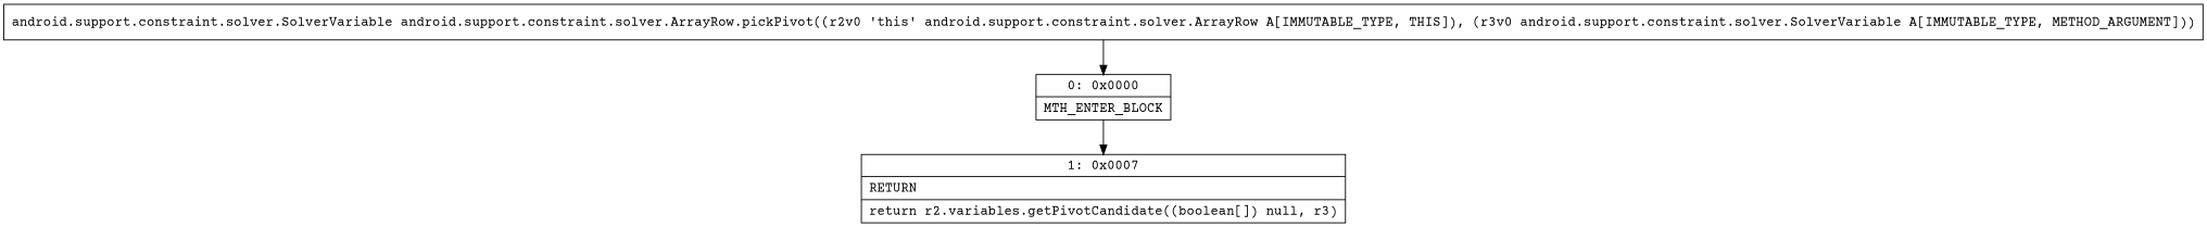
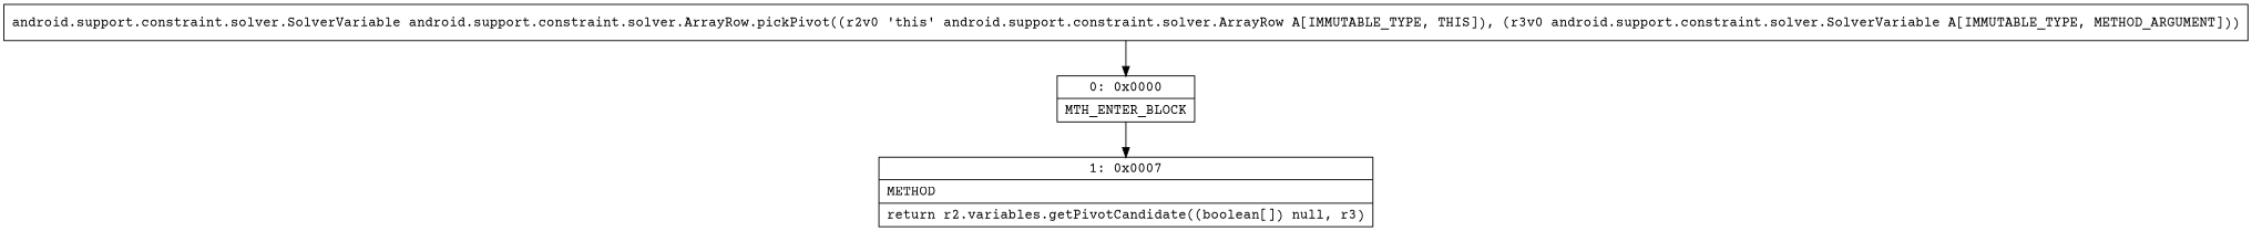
  digraph {
    fontname="Courier Prime"
    node [shape=record fontname="Courier Prime"]
    edge [fontname="Courier Prime"]
    n1 [label="{0\:\ 0x0000|MTH_ENTER_BLOCK\l}"]
-   n2 [label="{1\:\ 0x0007|RETURN\l|return r2.variables.getPivotCandidate((boolean[]) null, r3)\l}"]
+   n2 [label="{1\:\ 0x0007|METHOD\l|return r2.variables.getPivotCandidate((boolean[]) null, r3)\l}"]
    n3 [label="{android.support.constraint.solver.SolverVariable android.support.constraint.solver.ArrayRow.pickPivot((r2v0 'this' android.support.constraint.solver.ArrayRow A[IMMUTABLE_TYPE, THIS]), (r3v0 android.support.constraint.solver.SolverVariable A[IMMUTABLE_TYPE, METHOD_ARGUMENT])) }"]
    n1 -> n2
    n3 -> n1
  }
